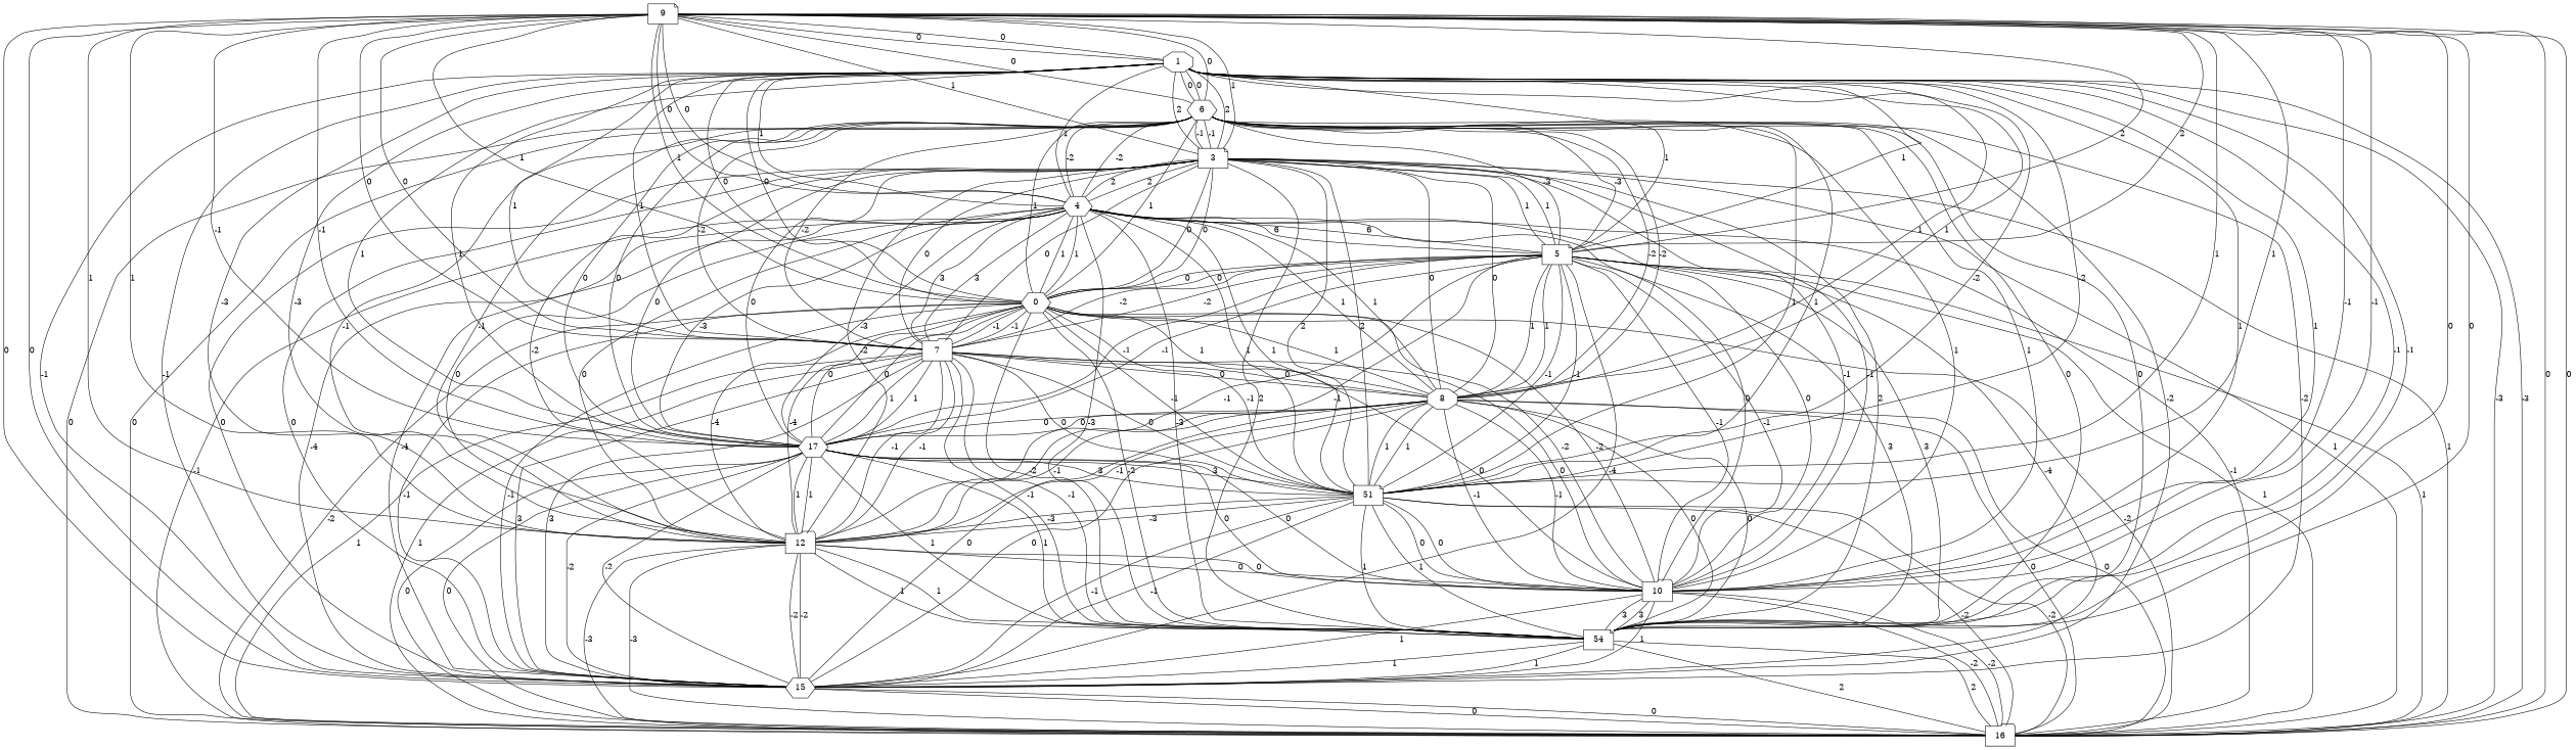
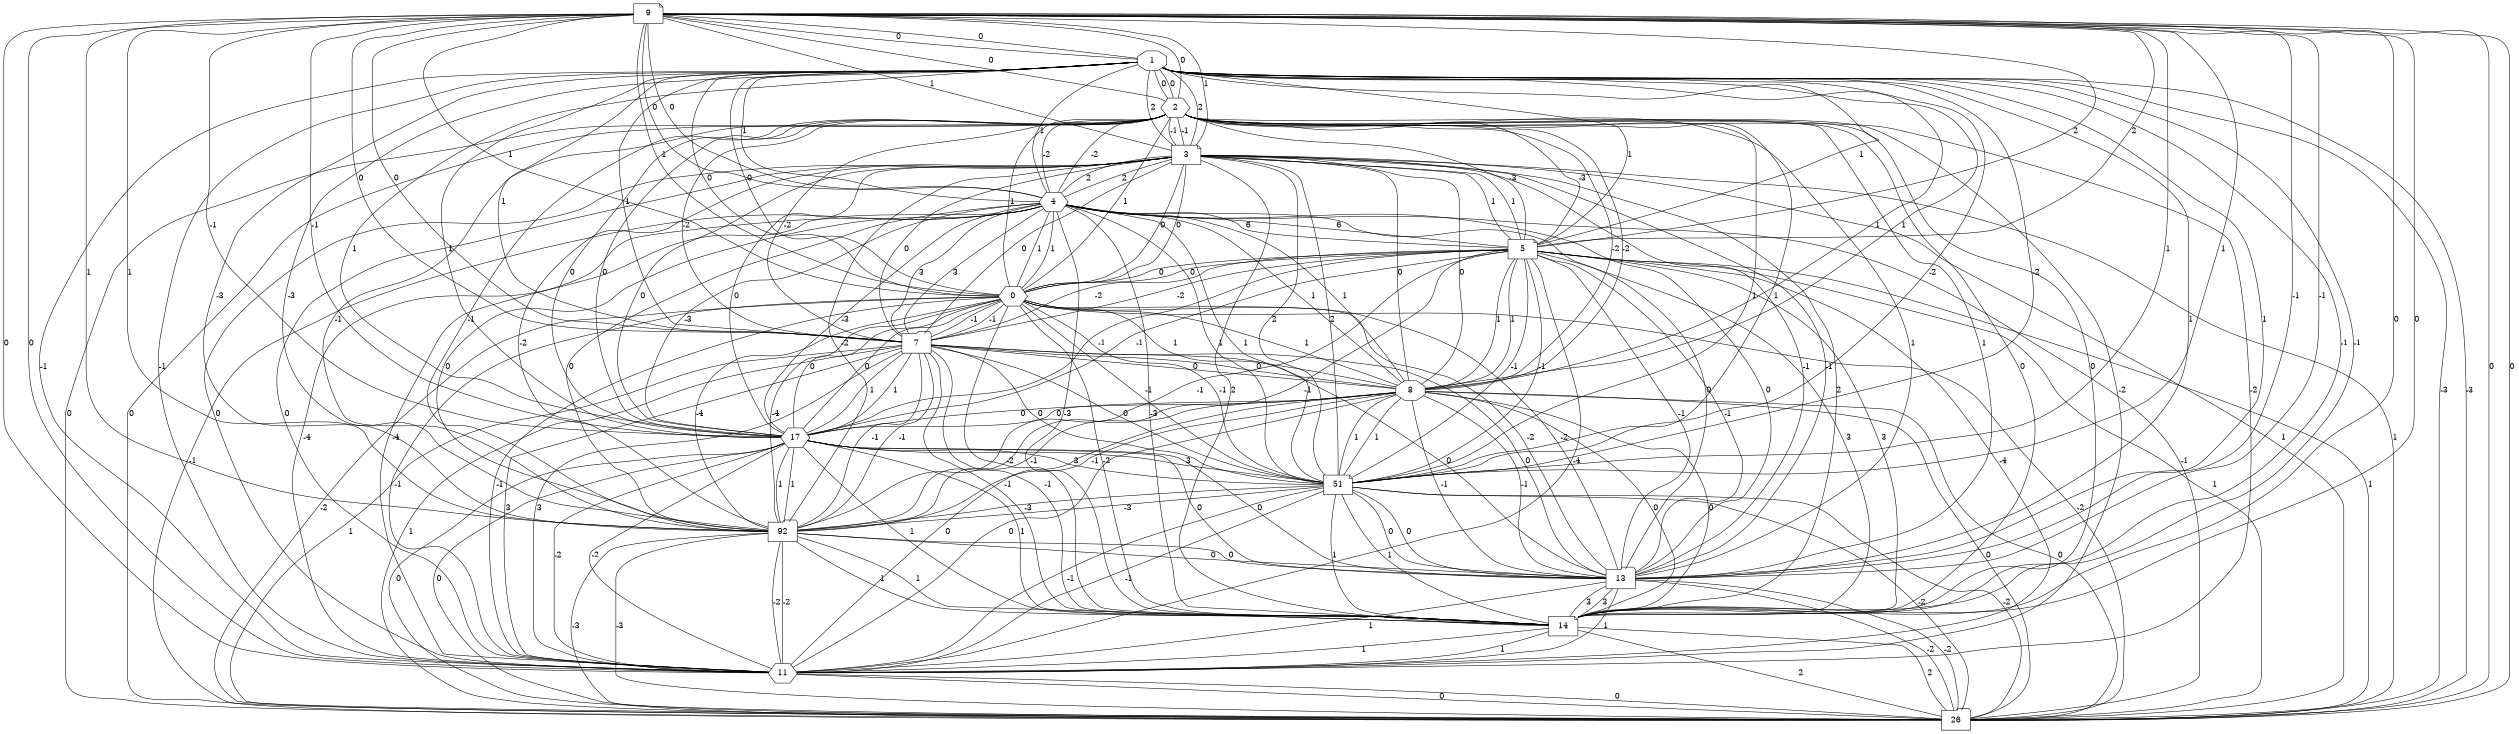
  graph {
    node [shape=hexagon]
    1 [shape=octagon]
-   2 [label=6]
+   2
    3 [shape=note]
    4
    5 [shape=note]
    n6 [label=0]
    7 [shape=folder]
    8 [shape=octagon]
    n9 [label=17]
    n10 [label=51 shape=note]
-   12 [shape=folder]
-   13 [shape=folder label=10]
-   14 [shape=note label=54]
-   15
-   16 [shape=folder]
+   12 [shape=folder label=92]
+   13 [shape=folder]
+   14 [shape=note]
+   15 [label=11]
+   16 [shape=folder label=26]
    9 [shape=note]
    1 -- 2 [label=0]
    1 -- 2 [label=0]
    1 -- 3 [label=2]
    1 -- 3 [label=2]
    1 -- 4 [label=1]
    1 -- 4 [label=1]
    1 -- 5 [label=1]
    1 -- 5 [label=1]
    1 -- n6 [label=0]
    1 -- n6 [label=0]
    1 -- 7 [label=1]
    1 -- 7 [label=1]
    1 -- 8 [label=1]
    1 -- 8 [label=1]
    1 -- n9 [label=1]
    1 -- n9 [label=1]
    1 -- n10 [label=-2]
    1 -- n10 [label=-2]
    1 -- 12 [label=-3]
    1 -- 12 [label=-3]
    1 -- 13 [label=1]
    1 -- 13 [label=1]
    1 -- 14 [label=-1]
    1 -- 14 [label=-1]
    1 -- 15 [label=-1]
    1 -- 15 [label=-1]
    1 -- 16 [label=-3]
    1 -- 16 [label=-3]
    2 -- 3 [label=-1]
    2 -- 3 [label=-1]
    2 -- 4 [label=-2]
    2 -- 4 [label=-2]
    2 -- 5 [label=-3]
    2 -- 5 [label=-3]
    2 -- n6 [label=1]
    2 -- n6 [label=1]
    2 -- 7 [label=-2]
    2 -- 7 [label=-2]
    2 -- 8 [label=-2]
    2 -- 8 [label=-2]
    2 -- n9 [label=0]
    2 -- n9 [label=0]
    2 -- n10 [label=1]
    2 -- n10 [label=1]
    2 -- 12 [label=-1]
    2 -- 12 [label=-1]
    2 -- 13 [label=1]
    2 -- 13 [label=1]
    2 -- 14 [label=0]
    2 -- 14 [label=0]
    2 -- 15 [label=-2]
    2 -- 15 [label=-2]
    2 -- 16 [label=0]
    2 -- 16 [label=0]
    3 -- 4 [label=2]
    3 -- 4 [label=2]
    3 -- 5 [label=1]
    3 -- 5 [label=1]
    3 -- n6 [label=0]
    3 -- n6 [label=0]
    3 -- 7 [label=0]
    3 -- 7 [label=0]
    3 -- 8 [label=0]
    3 -- 8 [label=0]
    3 -- n9 [label=0]
    3 -- n9 [label=0]
    3 -- n10 [label=2]
    3 -- n10 [label=2]
    3 -- 12 [label=-2]
    3 -- 12 [label=-2]
    3 -- 13 [label=-1]
    3 -- 13 [label=-1]
    3 -- 14 [label=2]
    3 -- 14 [label=2]
    3 -- 15 [label=0]
    3 -- 15 [label=0]
    3 -- 16 [label=1]
    3 -- 16 [label=1]
    4 -- 5 [label=6]
    4 -- 5 [label=6]
    4 -- n6 [label=1]
    4 -- n6 [label=1]
    4 -- 7 [label=3]
    4 -- 7 [label=3]
    4 -- 8 [label=1]
    4 -- 8 [label=1]
    4 -- n9 [label=-3]
    4 -- n9 [label=-3]
    4 -- n10 [label=1]
    4 -- n10 [label=1]
    4 -- 12 [label=0]
    4 -- 12 [label=0]
    4 -- 13 [label=0]
    4 -- 13 [label=0]
    4 -- 14 [label=-3]
    4 -- 14 [label=-3]
    4 -- 15 [label=-4]
    4 -- 15 [label=-4]
    4 -- 16 [label=-1]
    4 -- 16 [label=-1]
    5 -- n6 [label=0]
    5 -- n6 [label=0]
    5 -- 7 [label=-2]
    5 -- 7 [label=-2]
    5 -- 8 [label=1]
    5 -- 8 [label=1]
    5 -- n9 [label=-1]
    5 -- n9 [label=-1]
    5 -- n10 [label=-1]
    5 -- n10 [label=-1]
    5 -- 12 [label=-1]
    5 -- 12 [label=-1]
    5 -- 13 [label=-1]
    5 -- 13 [label=-1]
    5 -- 14 [label=3]
    5 -- 14 [label=3]
    5 -- 15 [label=-4]
    5 -- 15 [label=-4]
    5 -- 16 [label=1]
    5 -- 16 [label=1]
    n6 -- 7 [label=-1]
    n6 -- 7 [label=-1]
    n6 -- 8 [label=1]
    n6 -- 8 [label=1]
    n6 -- n9 [label=0]
    n6 -- n9 [label=0]
    n6 -- n10 [label=-1]
    n6 -- n10 [label=-1]
    n6 -- 12 [label=-4]
    n6 -- 12 [label=-4]
    n6 -- 13 [label=-2]
    n6 -- 13 [label=-2]
    n6 -- 14 [label=-2]
    n6 -- 14 [label=-2]
    n6 -- 15 [label=-1]
    n6 -- 15 [label=-1]
    n6 -- 16 [label=-2]
    n6 -- 16 [label=-2]
    7 -- 8 [label=0]
    7 -- 8 [label=0]
    7 -- n9 [label=1]
    7 -- n9 [label=1]
    7 -- n10 [label=0]
    7 -- n10 [label=0]
    7 -- 12 [label=-1]
    7 -- 12 [label=-1]
    7 -- 13 [label=0]
    7 -- 13 [label=0]
    7 -- 14 [label=-1]
    7 -- 14 [label=-1]
    7 -- 15 [label=3]
    7 -- 15 [label=3]
    7 -- 16 [label=1]
    7 -- 16 [label=1]
    8 -- n9 [label=0]
    8 -- n9 [label=0]
    8 -- n10 [label=1]
    8 -- n10 [label=1]
    8 -- 12 [label=-1]
    8 -- 12 [label=-1]
    8 -- 13 [label=-1]
    8 -- 13 [label=-1]
    8 -- 14 [label=0]
    8 -- 14 [label=0]
    8 -- 15 [label=0]
    8 -- 15 [label=0]
    8 -- 16 [label=0]
    8 -- 16 [label=0]
    n9 -- n10 [label=3]
    n9 -- n10 [label=3]
    n9 -- 12 [label=1]
    n9 -- 12 [label=1]
    n9 -- 13 [label=0]
    n9 -- 13 [label=0]
    n9 -- 14 [label=1]
    n9 -- 14 [label=1]
    n9 -- 15 [label=-2]
    n9 -- 15 [label=-2]
    n9 -- 16 [label=0]
    n9 -- 16 [label=0]
    n10 -- 12 [label=-3]
    n10 -- 12 [label=-3]
    n10 -- 13 [label=0]
    n10 -- 13 [label=0]
    n10 -- 14 [label=1]
    n10 -- 14 [label=1]
    n10 -- 15 [label=-1]
    n10 -- 15 [label=-1]
    n10 -- 16 [label=-2]
    n10 -- 16 [label=-2]
    12 -- 13 [label=0]
    12 -- 13 [label=0]
    12 -- 14 [label=1]
    12 -- 14 [label=1]
    12 -- 15 [label=-2]
    12 -- 15 [label=-2]
    12 -- 16 [label=-3]
    12 -- 16 [label=-3]
    13 -- 14 [label=3]
    13 -- 14 [label=3]
    13 -- 15 [label=1]
    13 -- 15 [label=1]
    13 -- 16 [label=-2]
    13 -- 16 [label=-2]
    14 -- 15 [label=1]
    14 -- 15 [label=1]
    14 -- 16 [label=2]
    14 -- 16 [label=2]
    15 -- 16 [label=0]
    15 -- 16 [label=0]
    9 -- 1 [label=0]
    9 -- 1 [label=0]
    9 -- 2 [label=0]
    9 -- 2 [label=0]
    9 -- 3 [label=1]
    9 -- 3 [label=1]
    9 -- 4 [label=0]
    9 -- 4 [label=0]
    9 -- 5 [label=2]
    9 -- 5 [label=2]
    9 -- n6 [label=1]
    9 -- n6 [label=1]
    9 -- 7 [label=0]
    9 -- 7 [label=0]
    9 -- n9 [label=-1]
    9 -- n9 [label=-1]
    9 -- n10 [label=1]
    9 -- n10 [label=1]
    9 -- 12 [label=1]
    9 -- 12 [label=1]
    9 -- 13 [label=-1]
    9 -- 13 [label=-1]
    9 -- 14 [label=0]
    9 -- 14 [label=0]
    9 -- 15 [label=0]
    9 -- 15 [label=0]
    9 -- 16 [label=0]
    9 -- 16 [label=0]
  }
